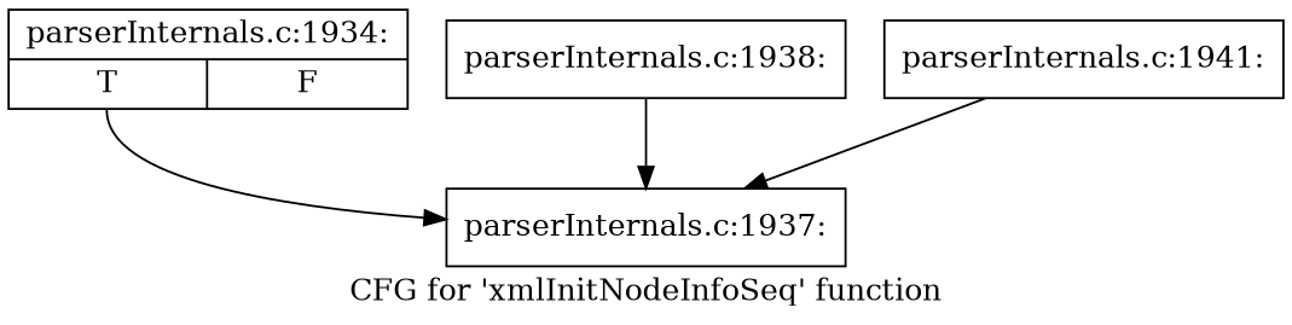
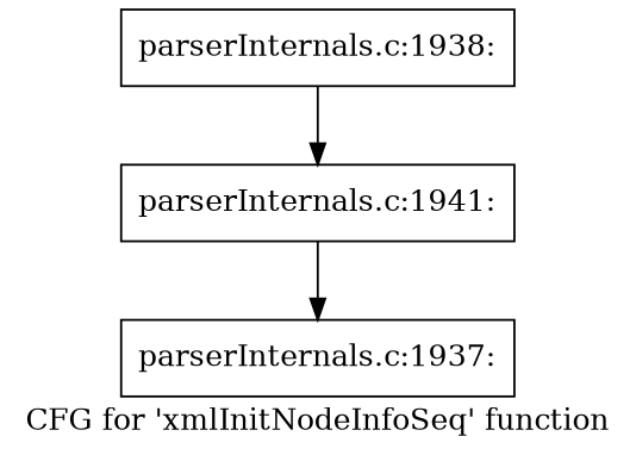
  digraph {
    label="CFG for 'xmlInitNodeInfoSeq' function"
    node [shape=record]
-   n1 [label="{parserInternals.c:1934:|{<s0>T|<s1>F}}"]
    n2 [label="{parserInternals.c:1937:}"]
    n3 [label="{parserInternals.c:1938:}"]
    n4 [label="{parserInternals.c:1941:}"]
-   n1 -> n2 [tailport=s0]
-   n3 -> n2
+   n3 -> n4
    n4 -> n2
  }
